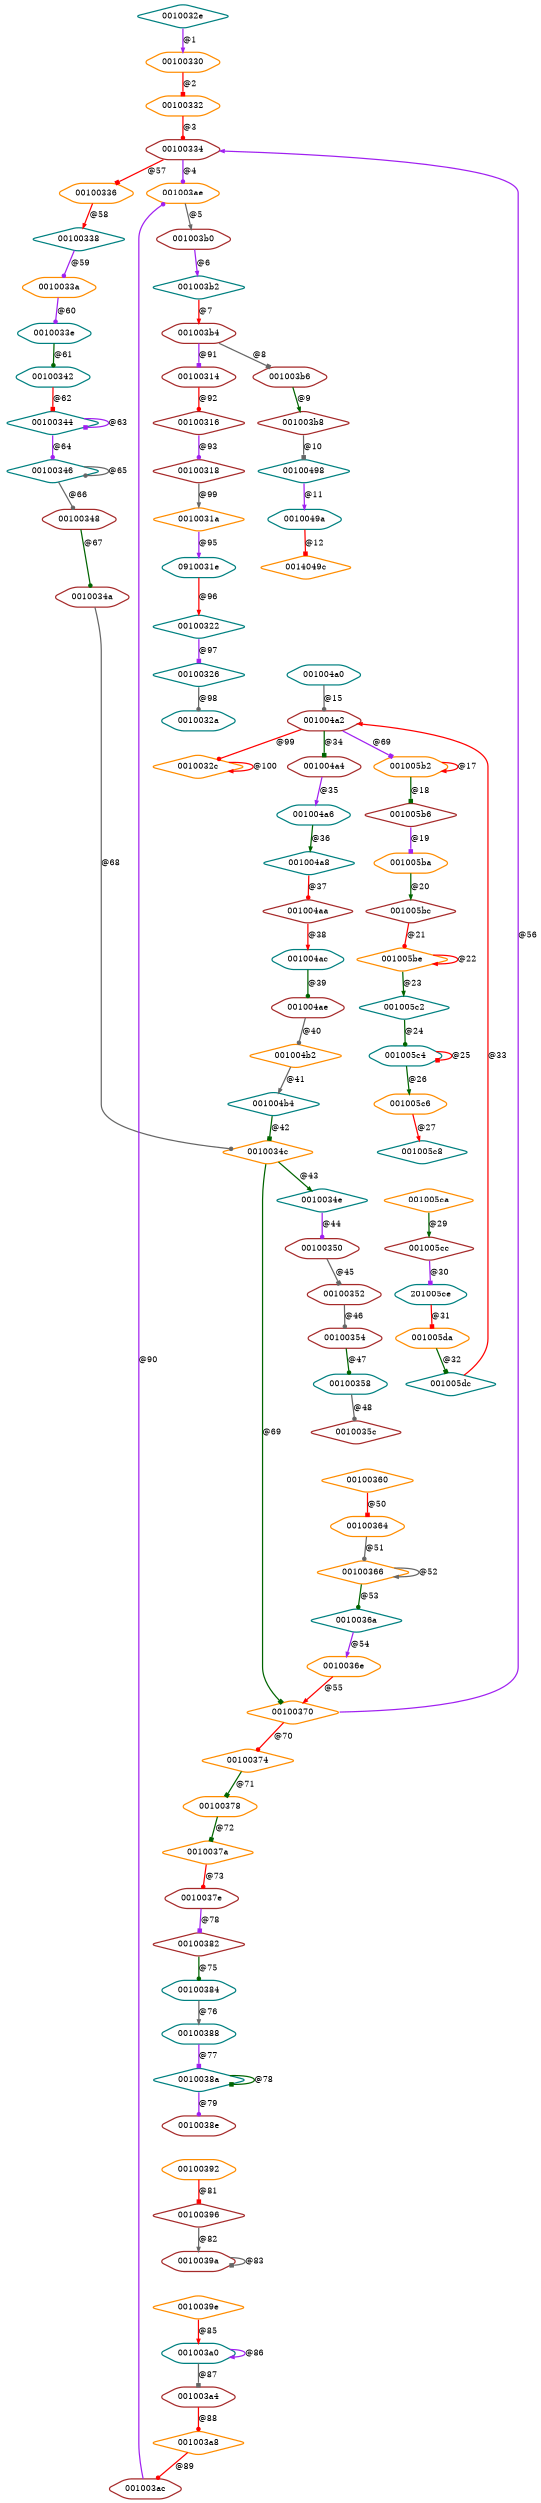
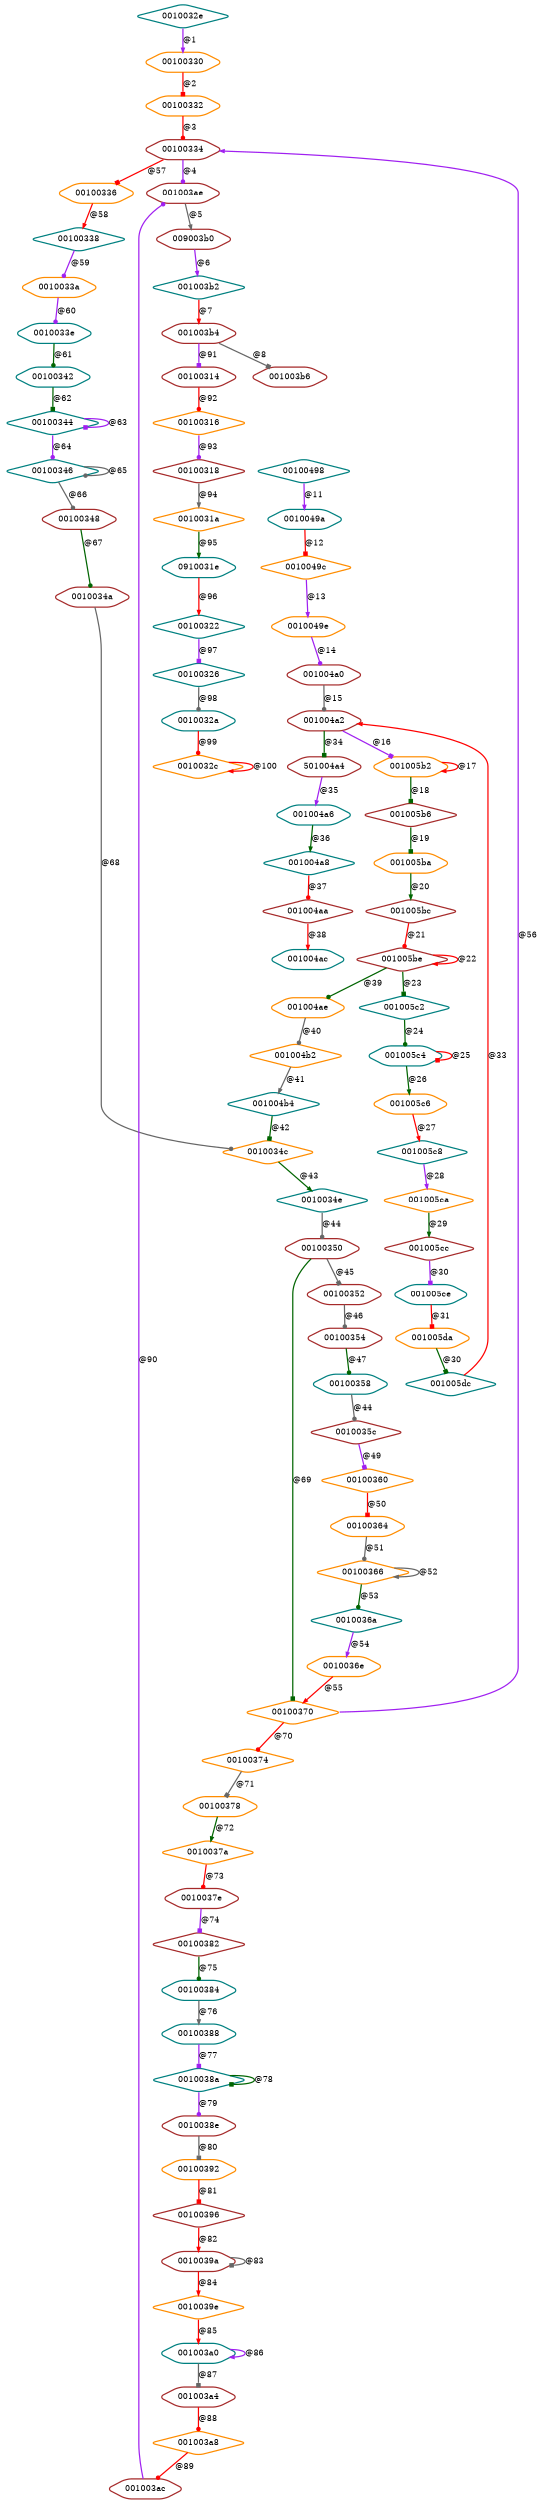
  digraph {
    node [color=teal fontsize=20 penwidth=3 shape=hexagon style=rounded]
    edge [arrowhead=normal arrowsize=1 color=red fontsize=20 penwidth=3 style=bold]
    "0010032e" [shape=diamond]
    00100330 [color=darkorange]
    00100332 [color=darkorange]
    00100334 [color=brown]
-   "001003ae" [color=darkorange]
+   "001003ae" [color=brown]
    00100336 [color=darkorange]
-   "001003b0" [color=brown]
+   "001003b0" [color=brown label="009003b0"]
    00100338 [shape=diamond]
    "001003b2" [shape=diamond]
    00100314 [color=brown]
-   00100316 [color=brown shape=diamond]
+   00100316 [color=darkorange shape=diamond]
    "001003b4" [color=brown]
    "001003b6" [color=brown]
-   "001003b8" [color=brown shape=diamond]
    00100498 [shape=diamond]
    "0010049a"
-   "0010049c" [color=darkorange shape=diamond label="0014049c"]
-   "001004a0"
+   "0010049c" [color=darkorange shape=diamond]
+   "0010049e" [color=darkorange]
+   "001004a0" [color=brown]
    "001004a2" [color=brown]
    "001005b2" [color=darkorange]
-   "001004a4" [color=brown]
+   "001004a4" [color=brown label="501004a4"]
    "001005b6" [color=brown shape=diamond]
    "001004a6"
    "001005ba" [color=darkorange]
    "001005bc" [color=brown shape=diamond]
-   "001005be" [color=darkorange shape=diamond]
+   "001005be" [color=brown shape=diamond]
    "001005c2" [shape=diamond]
    "001005c4"
    "001005c6" [color=darkorange]
    "001005c8" [shape=diamond]
    "001005ca" [color=darkorange shape=diamond]
    "001005cc" [color=brown shape=diamond]
-   "001005ce" [label="201005ce"]
+   "001005ce"
    "001005da" [color=darkorange]
    "001005dc" [shape=diamond]
    "001004a8" [shape=diamond]
    "001004aa" [color=brown shape=diamond]
    "001004ac"
-   "001004ae" [color=brown]
+   "001004ae" [color=darkorange]
    "001004b2" [color=darkorange shape=diamond]
    "001004b4" [shape=diamond]
    "0010034c" [color=darkorange shape=diamond]
    "0010034e" [shape=diamond]
    00100370 [color=darkorange shape=diamond]
    00100350 [color=brown]
    00100374 [color=darkorange shape=diamond]
    00100352 [color=brown]
    00100354 [color=brown]
    00100358
    "0010035c" [color=brown shape=diamond]
    00100360 [color=darkorange shape=diamond]
    00100364 [color=darkorange]
    00100366 [color=darkorange shape=diamond]
    "0010036a" [shape=diamond]
    "0010036e" [color=darkorange]
    00100378 [color=darkorange]
    "0010033a" [color=darkorange]
    "0010033e"
    00100342
    00100344 [shape=diamond]
    00100346 [shape=diamond]
    00100348 [color=brown]
    "0010034a" [color=brown]
    "0010037a" [color=darkorange shape=diamond]
    "0010037e" [color=brown]
    00100382 [color=brown shape=diamond]
    00100384
    00100388
    "0010038a" [shape=diamond]
    "0010038e" [color=brown]
    00100392 [color=darkorange]
    00100396 [color=brown shape=diamond]
    "0010039a" [color=brown]
    "0010039e" [color=darkorange shape=diamond]
    "001003a0"
    "001003a4" [color=brown]
    "001003a8" [color=darkorange shape=diamond]
    "001003ac" [color=brown]
    00100318 [color=brown shape=diamond]
    "0010031a" [color=darkorange shape=diamond]
    n82 [label="0910031e"]
    00100322 [shape=diamond]
    00100326 [shape=diamond]
    "0010032a"
    "0010032c" [color=darkorange shape=diamond]
    "0010032e" -> 00100330 [color=purple label="@1"]
    00100330 -> 00100332 [arrowhead=box label="@2"]
    00100332 -> 00100334 [arrowhead=dot label="@3"]
    00100334 -> "001003ae" [arrowhead=dot color=purple label="@4"]
    00100334 -> 00100336 [arrowhead=box label="@57"]
    "001003ae" -> "001003b0" [color=gray40 label="@5"]
    00100336 -> 00100338 [label="@58"]
    "001003b0" -> "001003b2" [color=purple label="@6"]
    00100338 -> "0010033a" [arrowhead=dot color=purple label="@59"]
    "001003b2" -> "001003b4" [label="@7"]
    00100314 -> 00100316 [arrowhead=dot label="@92"]
    00100316 -> 00100318 [arrowhead=dot color=purple label="@93"]
    "001003b4" -> 00100314 [arrowhead=box color=purple label="@91"]
    "001003b4" -> "001003b6" [arrowhead=box color=gray40 label="@8"]
-   "001003b6" -> "001003b8" [color=darkgreen label="@9"]
-   "001003b8" -> 00100498 [arrowhead=box color=gray40 label="@10"]
    00100498 -> "0010049a" [color=purple label="@11"]
    "0010049a" -> "0010049c" [arrowhead=box label="@12"]
+   "0010049c" -> "0010049e" [color=purple label="@13"]
+   "0010049e" -> "001004a0" [arrowhead=dot color=purple label="@14"]
    "001004a0" -> "001004a2" [arrowhead=dot color=gray40 label="@15"]
-   "001004a2" -> "001005b2" [arrowhead=box color=purple label="@69"]
+   "001004a2" -> "001005b2" [arrowhead=box color=purple label="@16"]
    "001004a2" -> "001004a4" [arrowhead=box color=darkgreen label="@34"]
    "001005b2" -> "001005b2" [label="@17"]
    "001005b2" -> "001005b6" [arrowhead=box color=darkgreen label="@18"]
    "001004a4" -> "001004a6" [color=purple label="@35"]
-   "001005b6" -> "001005ba" [arrowhead=box color=purple label="@19"]
+   "001005b6" -> "001005ba" [arrowhead=box color=darkgreen label="@19"]
    "001004a6" -> "001004a8" [color=darkgreen label="@36"]
    "001005ba" -> "001005bc" [color=darkgreen label="@20"]
    "001005bc" -> "001005be" [arrowhead=dot label="@21"]
    "001005be" -> "001005be" [label="@22"]
-   "001005be" -> "001005c2" [color=darkgreen label="@23"]
+   "001005be" -> "001005c2" [arrowhead=box color=darkgreen label="@23"]
    "001005c2" -> "001005c4" [arrowhead=dot color=darkgreen label="@24"]
    "001005c4" -> "001005c4" [arrowhead=box label="@25"]
    "001005c4" -> "001005c6" [color=darkgreen label="@26"]
    "001005c6" -> "001005c8" [label="@27"]
+   "001005c8" -> "001005ca" [color=purple label="@28"]
    "001005ca" -> "001005cc" [color=darkgreen label="@29"]
    "001005cc" -> "001005ce" [arrowhead=box color=purple label="@30"]
    "001005ce" -> "001005da" [arrowhead=box label="@31"]
-   "001005da" -> "001005dc" [arrowhead=box color=darkgreen label="@32"]
+   "001005da" -> "001005dc" [arrowhead=box color=darkgreen label="@30"]
    "001005dc" -> "001004a2" [label="@33"]
    "001004a8" -> "001004aa" [arrowhead=dot label="@37"]
    "001004aa" -> "001004ac" [label="@38"]
-   "001004ac" -> "001004ae" [arrowhead=dot color=darkgreen label="@39"]
+   "001005be" -> "001004ae" [arrowhead=dot color=darkgreen label="@39"]
    "001004ae" -> "001004b2" [arrowhead=dot color=gray40 label="@40"]
    "001004b2" -> "001004b4" [color=gray40 label="@41"]
    "001004b4" -> "0010034c" [arrowhead=box color=darkgreen label="@42"]
    "0010034c" -> "0010034e" [color=darkgreen label="@43"]
-   "0010034c" -> 00100370 [arrowhead=box color=darkgreen label="@69"]
-   "0010034e" -> 00100350 [arrowhead=dot color=purple label="@44"]
+   00100350 -> 00100370 [arrowhead=box color=darkgreen label="@69"]
+   "0010034e" -> 00100350 [arrowhead=dot color=gray40 label="@44"]
    00100370 -> 00100334 [color=purple label="@56"]
    00100370 -> 00100374 [arrowhead=dot label="@70"]
    00100350 -> 00100352 [arrowhead=box color=gray40 label="@45"]
-   00100374 -> 00100378 [arrowhead=box color=darkgreen label="@71"]
+   00100374 -> 00100378 [arrowhead=box color=gray40 label="@71"]
    00100352 -> 00100354 [arrowhead=dot color=gray40 label="@46"]
    00100354 -> 00100358 [arrowhead=dot color=darkgreen label="@47"]
-   00100358 -> "0010035c" [arrowhead=dot color=gray40 label="@48"]
+   00100358 -> "0010035c" [arrowhead=dot color=gray40 label="@44"]
+   "0010035c" -> 00100360 [arrowhead=box color=purple label="@49"]
    00100360 -> 00100364 [arrowhead=box label="@50"]
    00100364 -> 00100366 [arrowhead=dot color=gray40 label="@51"]
    00100366 -> 00100366 [color=gray40 label="@52"]
    00100366 -> "0010036a" [arrowhead=dot color=darkgreen label="@53"]
    "0010036a" -> "0010036e" [color=purple label="@54"]
    "0010036e" -> 00100370 [label="@55"]
-   00100378 -> "0010037a" [arrowhead=box color=darkgreen label="@72"]
+   00100378 -> "0010037a" [color=darkgreen label="@72"]
    "0010033a" -> "0010033e" [arrowhead=dot color=purple label="@60"]
    "0010033e" -> 00100342 [arrowhead=dot color=darkgreen label="@61"]
-   00100342 -> 00100344 [arrowhead=box label="@62"]
+   00100342 -> 00100344 [arrowhead=box color=darkgreen label="@62"]
    00100344 -> 00100344 [arrowhead=box color=purple label="@63"]
    00100344 -> 00100346 [arrowhead=dot color=purple label="@64"]
    00100346 -> 00100346 [arrowhead=dot color=gray40 label="@65"]
    00100346 -> 00100348 [arrowhead=dot color=gray40 label="@66"]
    00100348 -> "0010034a" [arrowhead=dot color=darkgreen label="@67"]
    "0010034a" -> "0010034c" [arrowhead=dot color=gray40 label="@68"]
    "0010037a" -> "0010037e" [arrowhead=dot label="@73"]
-   "0010037e" -> 00100382 [arrowhead=box color=purple label="@78"]
+   "0010037e" -> 00100382 [arrowhead=box color=purple label="@74"]
    00100382 -> 00100384 [arrowhead=dot color=darkgreen label="@75"]
    00100384 -> 00100388 [color=gray40 label="@76"]
    00100388 -> "0010038a" [arrowhead=box color=purple label="@77"]
    "0010038a" -> "0010038a" [arrowhead=box color=darkgreen label="@78"]
    "0010038a" -> "0010038e" [arrowhead=dot color=purple label="@79"]
+   "0010038e" -> 00100392 [arrowhead=box color=gray40 label="@80"]
    00100392 -> 00100396 [arrowhead=box label="@81"]
-   00100396 -> "0010039a" [color=gray40 label="@82"]
+   00100396 -> "0010039a" [label="@82"]
    "0010039a" -> "0010039a" [arrowhead=box color=gray40 label="@83"]
+   "0010039a" -> "0010039e" [label="@84"]
    "0010039e" -> "001003a0" [label="@85"]
    "001003a0" -> "001003a0" [color=purple label="@86"]
    "001003a0" -> "001003a4" [arrowhead=box color=gray40 label="@87"]
    "001003a4" -> "001003a8" [arrowhead=dot label="@88"]
    "001003a8" -> "001003ac" [arrowhead=dot label="@89"]
    "001003ac" -> "001003ae" [arrowhead=dot color=purple label="@90"]
-   00100318 -> "0010031a" [color=gray40 label="@99"]
-   "0010031a" -> n82 [color=purple label="@95"]
+   00100318 -> "0010031a" [color=gray40 label="@94"]
+   "0010031a" -> n82 [color=darkgreen label="@95"]
    n82 -> 00100322 [label="@96"]
    00100322 -> 00100326 [arrowhead=box color=purple label="@97"]
    00100326 -> "0010032a" [arrowhead=dot color=gray40 label="@98"]
-   "001004a2" -> "0010032c" [arrowhead=dot label="@99"]
+   "0010032a" -> "0010032c" [arrowhead=dot label="@99"]
    "0010032c" -> "0010032c" [label="@100"]
  }
